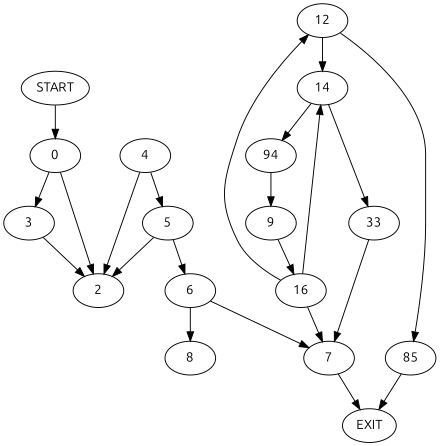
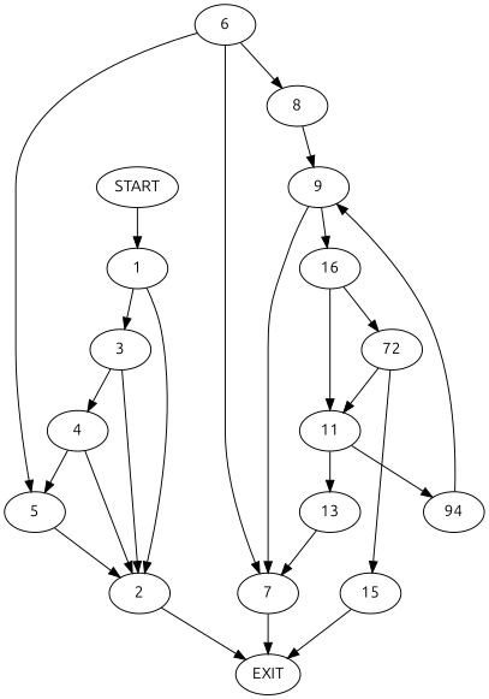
  digraph {
    fontname=Ubuntu
    node [fontname=Ubuntu]
    edge [fontname=Ubuntu]
    n1 [label=START]
-   1 [label=0]
+   1
    2
    3
    n5 [label=EXIT]
    4
    5
    6
    7
    8
    9
    n12 [label=16]
-   11 [label=14]
-   12
-   13 [label=33]
+   11
+   12 [label=72]
+   13
    n16 [label=94]
-   15 [label=85]
+   15
    n1 -> 1
    1 -> 2
    1 -> 3
+   2 -> n5
    3 -> 2
+   3 -> 4
    4 -> 2
    4 -> 5
    5 -> 2
-   5 -> 6
+   6 -> 5
    6 -> 7
    6 -> 8
    7 -> n5
-   n12 -> 7
+   8 -> 9
+   9 -> 7
    9 -> n12
    n12 -> 11
    n12 -> 12
    11 -> 13
    11 -> n16
    12 -> 11
    12 -> 15
    13 -> 7
    n16 -> 9
    15 -> n5
  }
